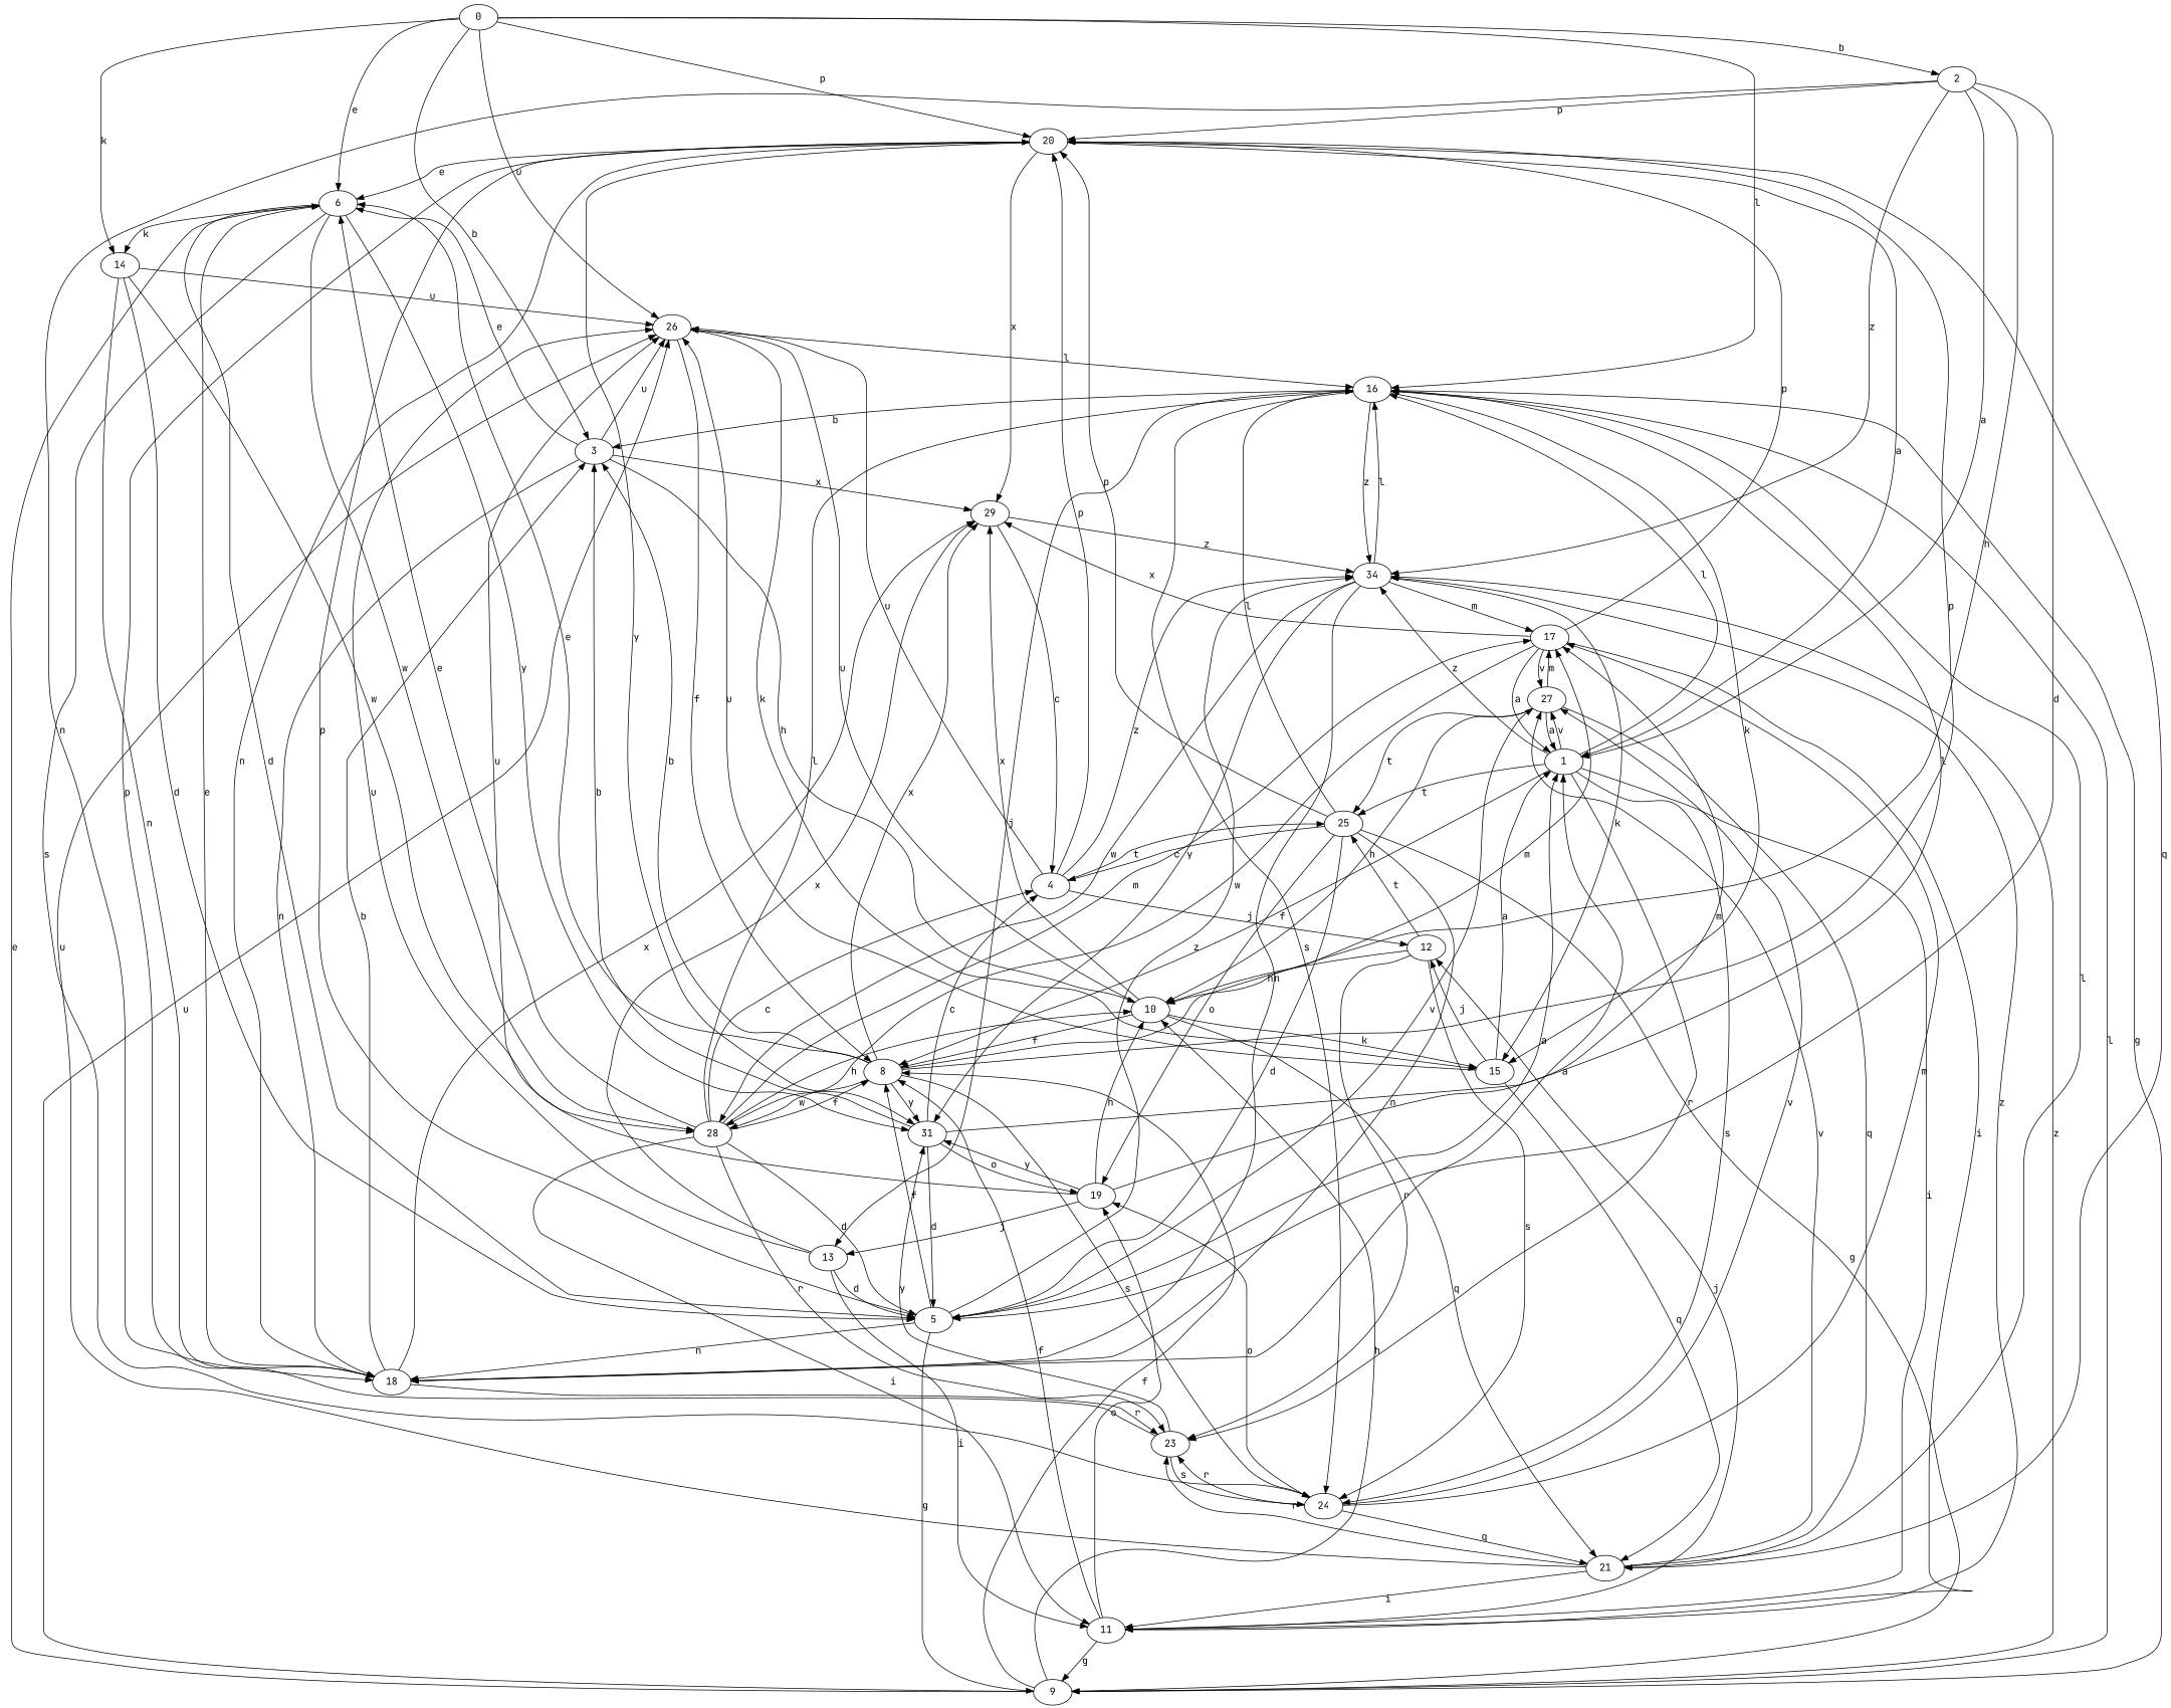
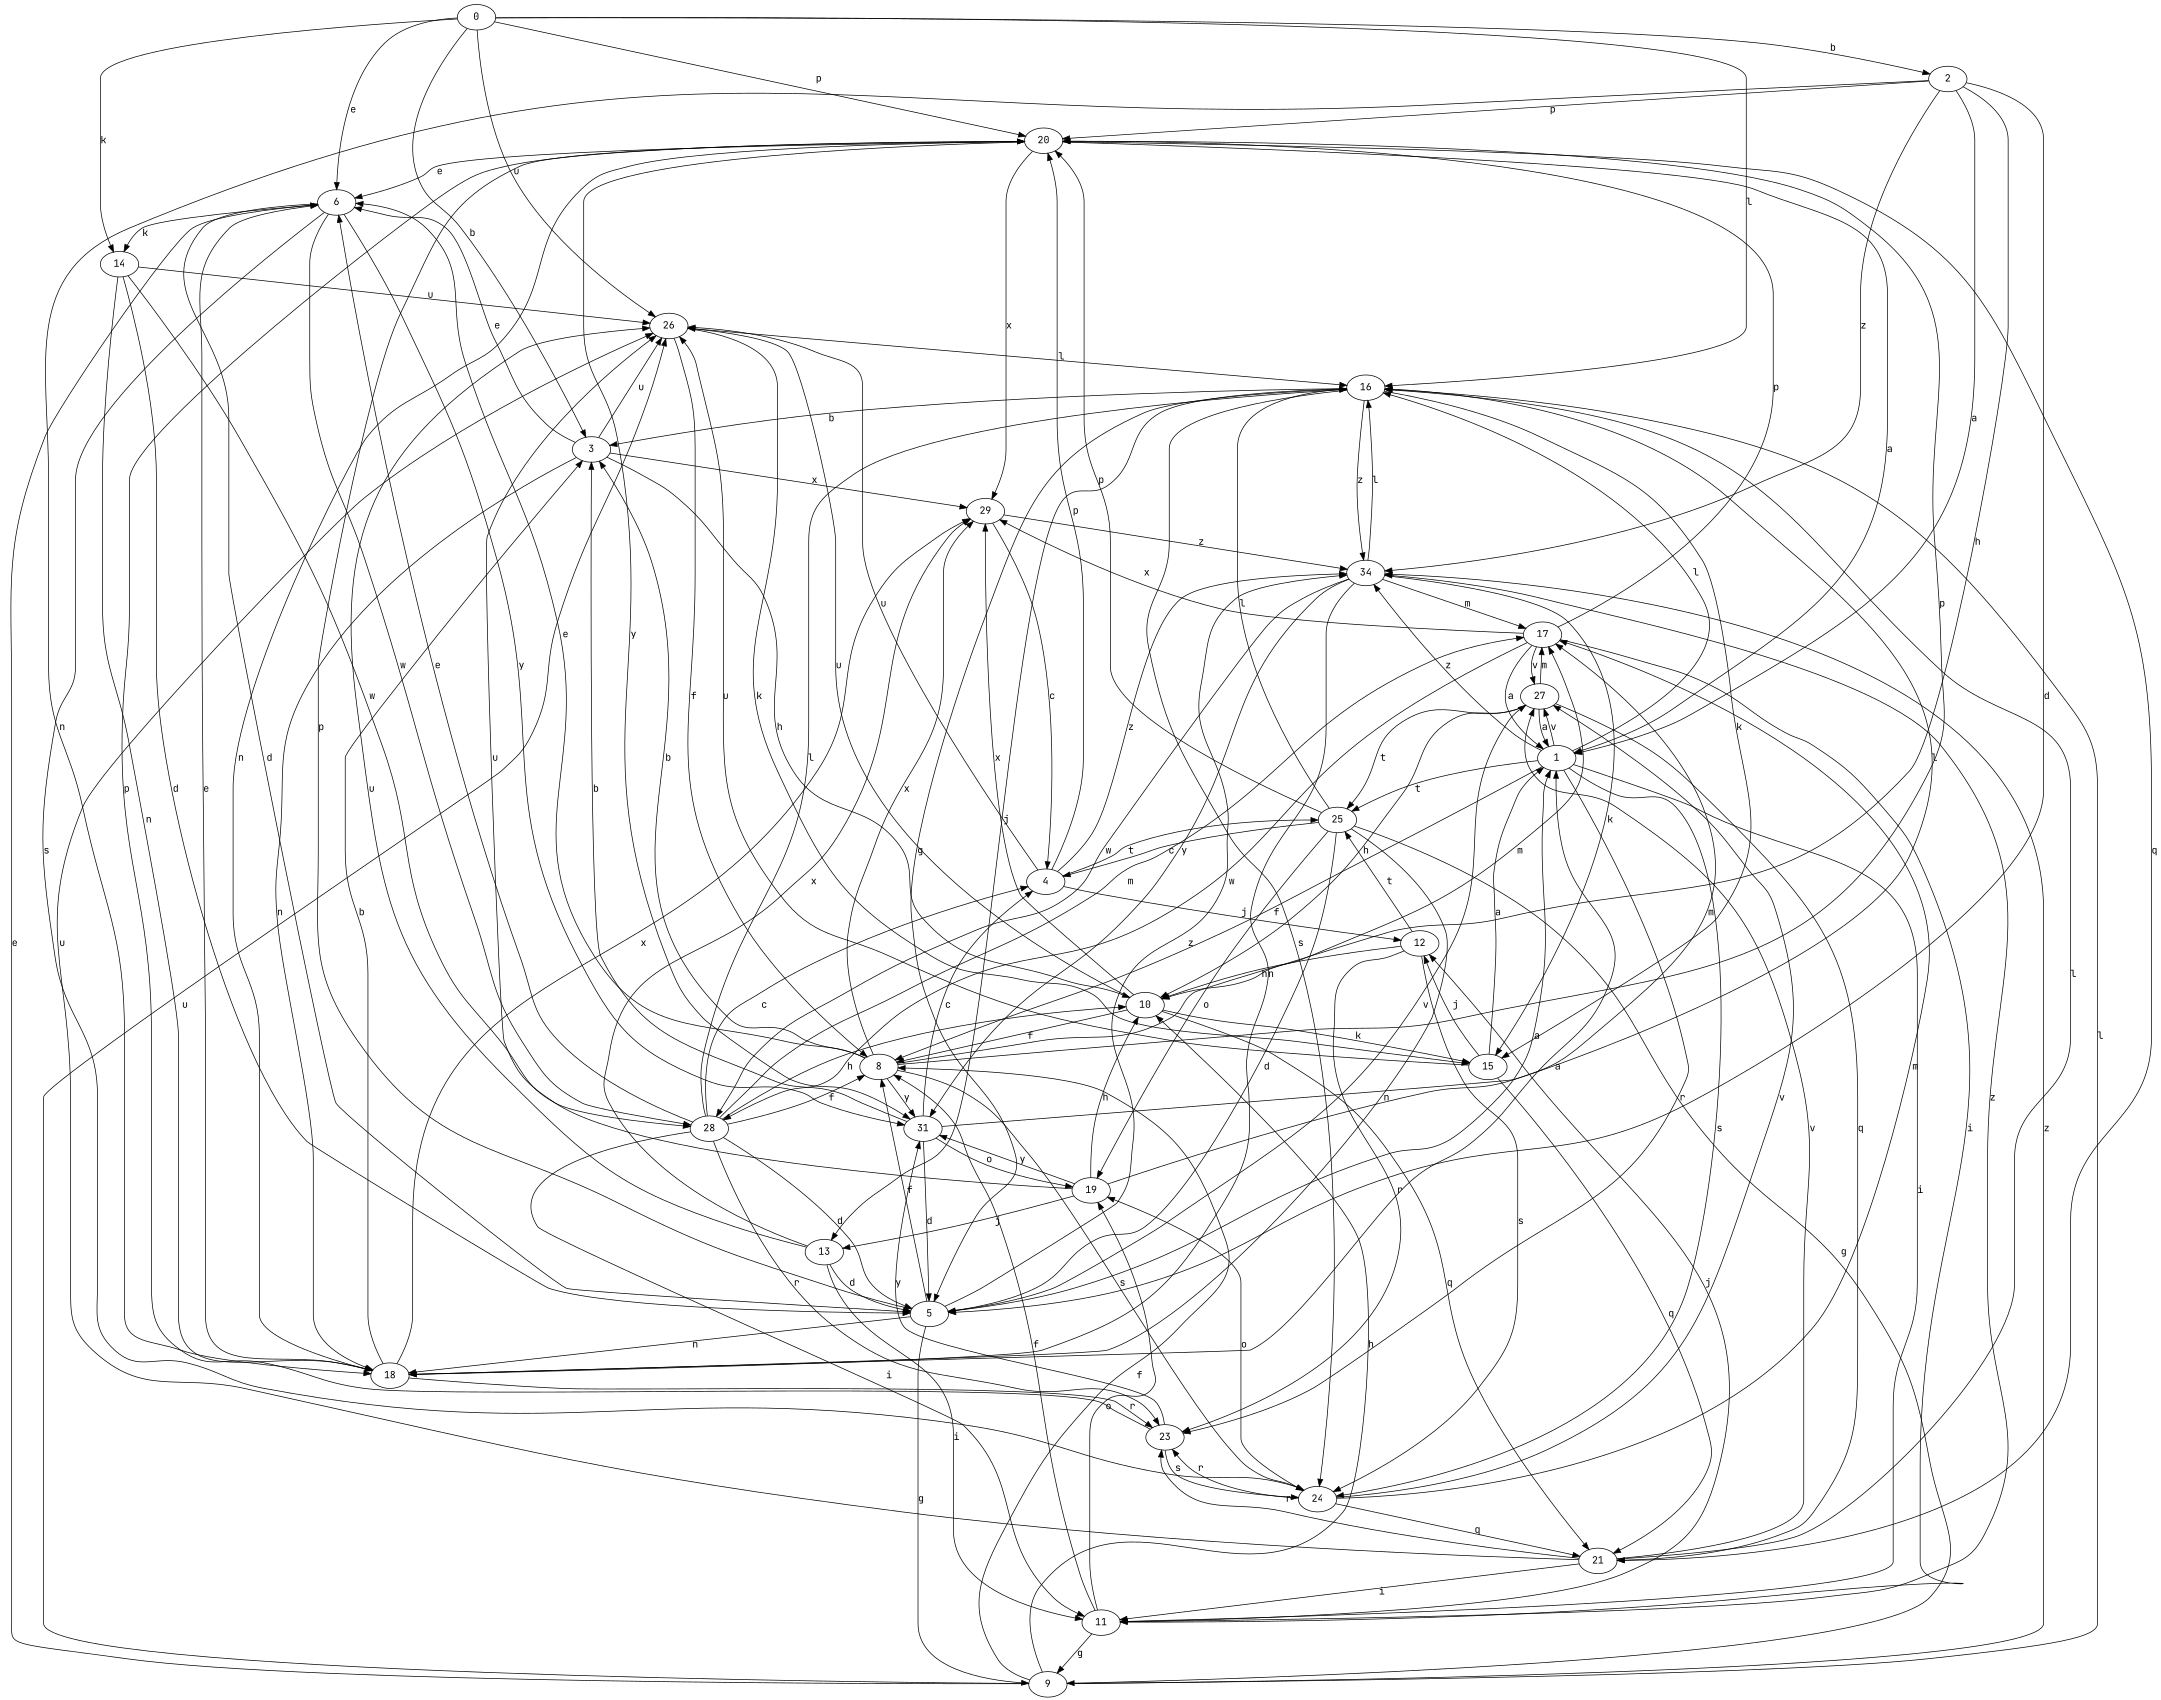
  strict digraph {
    fontname="JetBrains Mono"
    node [fontname="JetBrains Mono"]
    edge [fontname="JetBrains Mono"]
    0
    2
    3
    6
    14
    16
    20
    26
    1
    34
    5
    10
    18
    29
    24
    28
    n17 [label=31]
    9
    15
    13
    21
    8
    11
    23
    25
    27
    17
    12
    19
    4
    0 -> 2 [label=b]
    0 -> 3 [label=b]
    0 -> 6 [label=e]
    0 -> 14 [label=k]
    0 -> 16 [label=l]
    0 -> 20 [label=p]
    0 -> 26 [label=u]
    2 -> 20 [label=p]
    2 -> 1 [label=a]
    2 -> 34 [label=z]
    2 -> 5 [label=d]
    2 -> 10 [label=h]
    2 -> 18 [label=n]
    3 -> 6 [label=e]
    3 -> 26 [label=u]
    3 -> 10 [label=h]
    3 -> 18 [label=n]
    3 -> 29 [label=x]
    6 -> 14 [label=k]
    6 -> 5 [label=d]
    6 -> 24 [label=s]
    6 -> 28 [label=w]
    6 -> n17 [label=y]
    14 -> 26 [label=u]
    14 -> 5 [label=d]
    14 -> 18 [label=n]
    14 -> 28 [label=w]
    16 -> 3 [label=b]
    16 -> 34 [label=z]
    16 -> 24 [label=s]
-   16 -> 9 [label=g]
+   16 -> 5 [label=g]
    16 -> 15 [label=k]
    16 -> 13 [label=j]
    20 -> 6 [label=e]
    20 -> 1 [label=a]
    20 -> 18 [label=n]
    20 -> 29 [label=x]
    20 -> n17 [label=y]
    20 -> 21 [label=q]
    26 -> 16 [label=l]
    26 -> 15 [label=k]
    26 -> 8 [label=f]
    1 -> 16 [label=l]
    1 -> 34 [label=z]
    1 -> 24 [label=s]
    1 -> 8 [label=f]
    1 -> 11 [label=i]
    1 -> 23 [label=r]
    1 -> 25 [label=t]
    1 -> 27 [label=v]
    34 -> 16 [label=l]
    34 -> 18 [label=n]
    34 -> 28 [label=w]
    34 -> n17 [label=y]
    34 -> 15 [label=k]
    34 -> 17 [label=m]
    5 -> 20 [label=p]
    5 -> 1 [label=a]
    5 -> 34 [label=z]
    5 -> 18 [label=n]
    5 -> 9 [label=g]
    5 -> 8 [label=f]
    5 -> 27 [label=v]
    10 -> 26 [label=u]
    10 -> 29 [label=x]
    10 -> 15 [label=k]
    10 -> 21 [label=q]
    10 -> 8 [label=f]
    18 -> 3 [label=b]
    18 -> 6 [label=e]
    18 -> 1 [label=a]
    18 -> 29 [label=x]
    18 -> 23 [label=r]
    29 -> 34 [label=z]
    29 -> 4 [label=c]
    24 -> 21 [label=q]
    24 -> 23 [label=r]
    24 -> 27 [label=v]
    24 -> 17 [label=m]
    24 -> 19 [label=o]
    28 -> 6 [label=e]
    28 -> 16 [label=l]
    28 -> 5 [label=d]
    28 -> 10 [label=h]
    28 -> 8 [label=f]
    28 -> 11 [label=i]
    28 -> 23 [label=r]
    28 -> 17 [label=m]
    28 -> 4 [label=c]
    n17 -> 3 [label=b]
    n17 -> 16 [label=l]
    n17 -> 5 [label=d]
    n17 -> 19 [label=o]
    n17 -> 4 [label=c]
    9 -> 6 [label=e]
    9 -> 16 [label=l]
    9 -> 26 [label=u]
    9 -> 34 [label=z]
    9 -> 10 [label=h]
    9 -> 8 [label=f]
    15 -> 26 [label=u]
    15 -> 1 [label=a]
    15 -> 21 [label=q]
    15 -> 12 [label=j]
    13 -> 26 [label=u]
    13 -> 5 [label=d]
    13 -> 29 [label=x]
    13 -> 11 [label=i]
    21 -> 16 [label=l]
    21 -> 26 [label=u]
    21 -> 11 [label=i]
    21 -> 23 [label=r]
    21 -> 27 [label=v]
    8 -> 3 [label=b]
    8 -> 6 [label=e]
    8 -> 20 [label=p]
    8 -> 29 [label=x]
    8 -> 24 [label=s]
-   8 -> 28 [label=w]
    8 -> n17 [label=y]
    8 -> 17 [label=m]
    11 -> 34 [label=z]
    11 -> 9 [label=g]
    11 -> 8 [label=f]
    11 -> 12 [label=j]
    11 -> 19 [label=o]
    23 -> 20 [label=p]
    23 -> 24 [label=s]
    23 -> n17 [label=y]
    25 -> 16 [label=l]
    25 -> 20 [label=p]
    25 -> 5 [label=d]
    25 -> 18 [label=n]
    25 -> 9 [label=g]
    25 -> 19 [label=o]
    25 -> 4 [label=c]
    27 -> 1 [label=a]
    27 -> 10 [label=h]
    27 -> 21 [label=q]
    27 -> 25 [label=t]
    27 -> 17 [label=m]
    17 -> 20 [label=p]
    17 -> 1 [label=a]
    17 -> 29 [label=x]
    17 -> 28 [label=w]
    17 -> 11 [label=i]
    17 -> 27 [label=v]
    12 -> 10 [label=h]
    12 -> 24 [label=s]
    12 -> 23 [label=r]
    12 -> 25 [label=t]
    19 -> 26 [label=u]
    19 -> 10 [label=h]
    19 -> n17 [label=y]
    19 -> 13 [label=j]
    19 -> 17 [label=m]
    4 -> 20 [label=p]
    4 -> 26 [label=u]
    4 -> 34 [label=z]
    4 -> 25 [label=t]
    4 -> 12 [label=j]
  }
